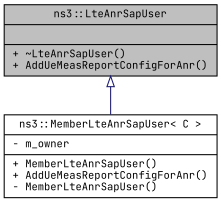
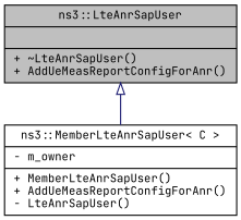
  digraph {
    fontname="JetBrains Mono"
    node [color=black fontname="JetBrains Mono" fontsize=10 shape=record style=filled]
    n1 [fillcolor=grey75 fontcolor=black height=0.2 label="{ns3::LteAnrSapUser\n||+ ~LteAnrSapUser()\l+ AddUeMeasReportConfigForAnr()\l}" width=0.4]
-   n2 [fillcolor=white height=0.2 label="{ns3::MemberLteAnrSapUser\< C \>\n|- m_owner\l|+ MemberLteAnrSapUser()\l+ AddUeMeasReportConfigForAnr()\l- MemberLteAnrSapUser()\l}" width=0.4]
+   n2 [fillcolor=white height=0.2 label="{ns3::MemberLteAnrSapUser\< C \>\n|- m_owner\l|+ MemberLteAnrSapUser()\l+ AddUeMeasReportConfigForAnr()\l- LteAnrSapUser()\l}" width=0.4]
    n1 -> n2 [arrowtail=onormal color=midnightblue dir=back fontname="JetBrains Mono" fontsize=10 labelfontname=Helvetica labelfontsize=10 style=solid]
  }
